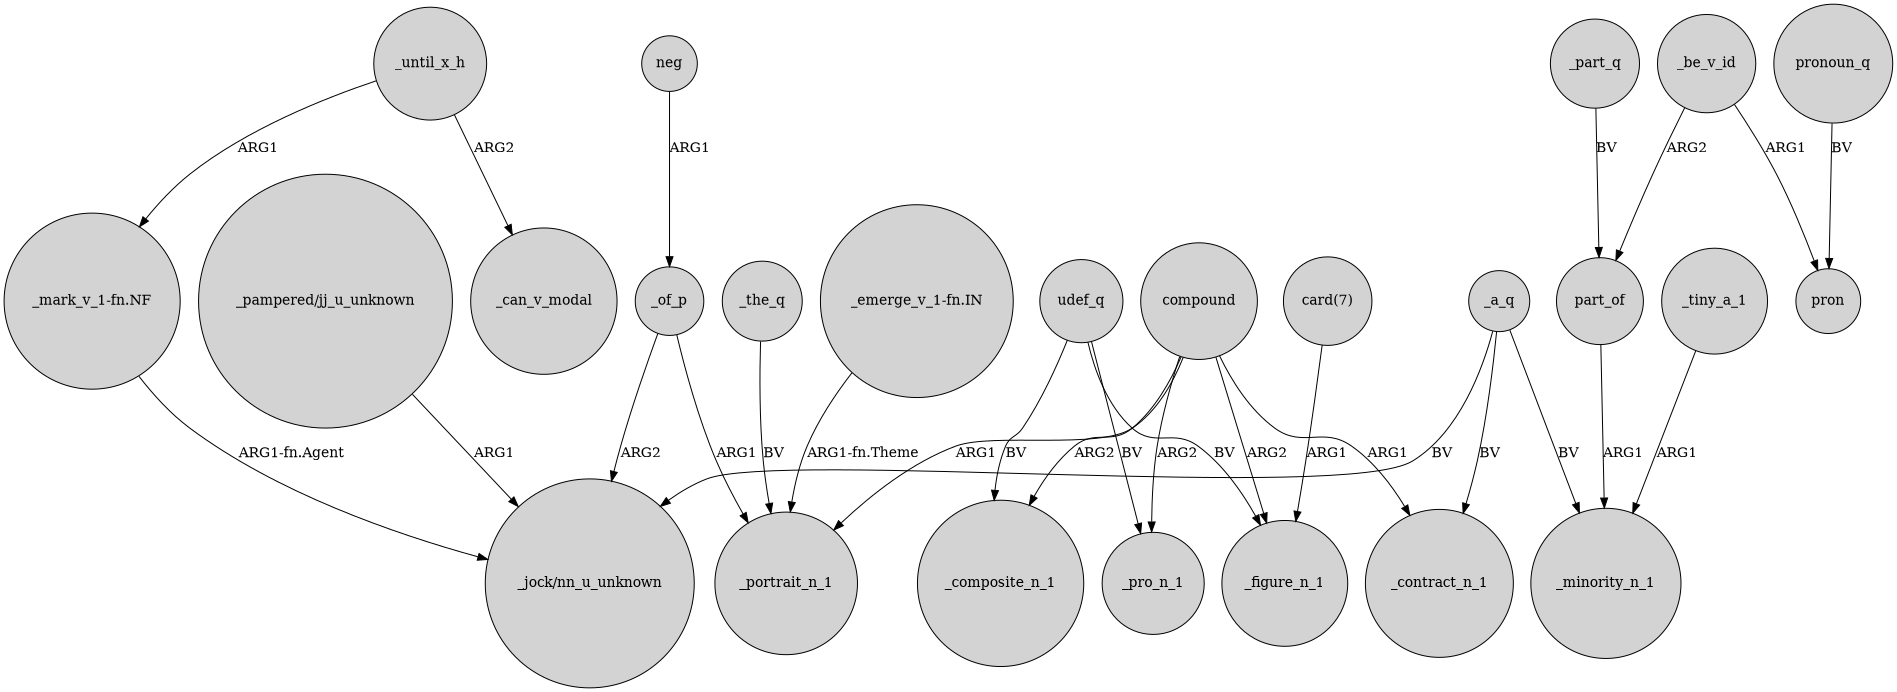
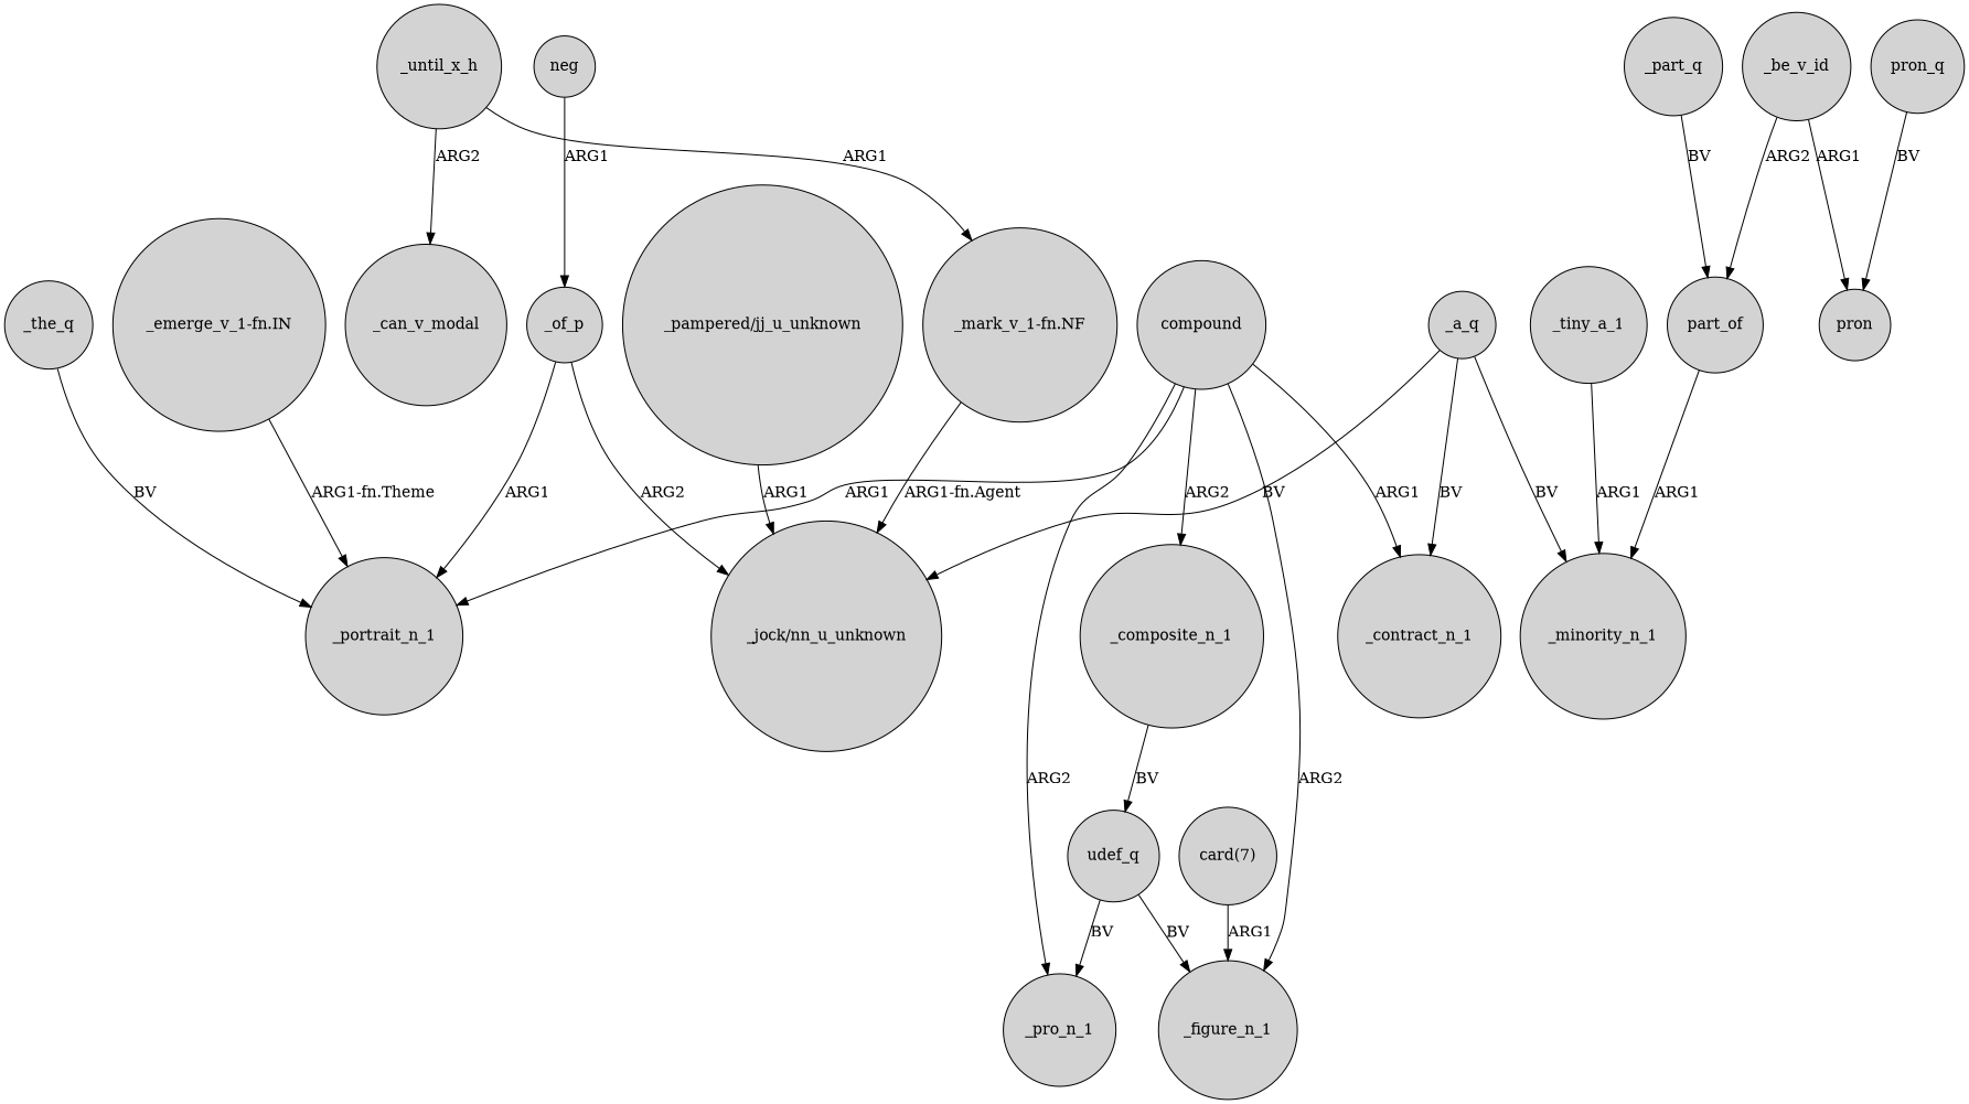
  digraph {
    node [shape=circle style=filled]
    "_mark_v_1-fn.NF"
    "_jock/nn_u_unknown"
    "_emerge_v_1-fn.IN"
    _portrait_n_1
    _of_p
    _the_q
    "_pampered/jj_u_unknown"
    compound
    _pro_n_1
    _composite_n_1
    _contract_n_1
    _figure_n_1
    neg
    udef_q
    _a_q
    _minority_n_1
    _be_v_id
    pron
    part_of
    _part_q
-   pronoun_q
+   pronoun_q [label=pron_q]
    "card(7)"
    _tiny_a_1
    _until_x_h
    _can_v_modal
    "_mark_v_1-fn.NF" -> "_jock/nn_u_unknown" [label="ARG1-fn.Agent"]
    "_emerge_v_1-fn.IN" -> _portrait_n_1 [label="ARG1-fn.Theme"]
    _of_p -> "_jock/nn_u_unknown" [label=ARG2]
    _of_p -> _portrait_n_1 [label=ARG1]
    _the_q -> _portrait_n_1 [label=BV]
    "_pampered/jj_u_unknown" -> "_jock/nn_u_unknown" [label=ARG1]
    compound -> _portrait_n_1 [label=ARG1]
    compound -> _pro_n_1 [label=ARG2]
    compound -> _composite_n_1 [label=ARG2]
    compound -> _contract_n_1 [label=ARG1]
    compound -> _figure_n_1 [label=ARG2]
    neg -> _of_p [label=ARG1]
    udef_q -> _pro_n_1 [label=BV]
-   udef_q -> _composite_n_1 [label=BV]
+   _composite_n_1 -> udef_q [label=BV]
    udef_q -> _figure_n_1 [label=BV]
    _a_q -> "_jock/nn_u_unknown" [label=BV]
    _a_q -> _contract_n_1 [label=BV]
    _a_q -> _minority_n_1 [label=BV]
    _be_v_id -> pron [label=ARG1]
    _be_v_id -> part_of [label=ARG2]
    part_of -> _minority_n_1 [label=ARG1]
    _part_q -> part_of [label=BV]
    pronoun_q -> pron [label=BV]
    "card(7)" -> _figure_n_1 [label=ARG1]
    _tiny_a_1 -> _minority_n_1 [label=ARG1]
    _until_x_h -> "_mark_v_1-fn.NF" [label=ARG1]
    _until_x_h -> _can_v_modal [label=ARG2]
  }
